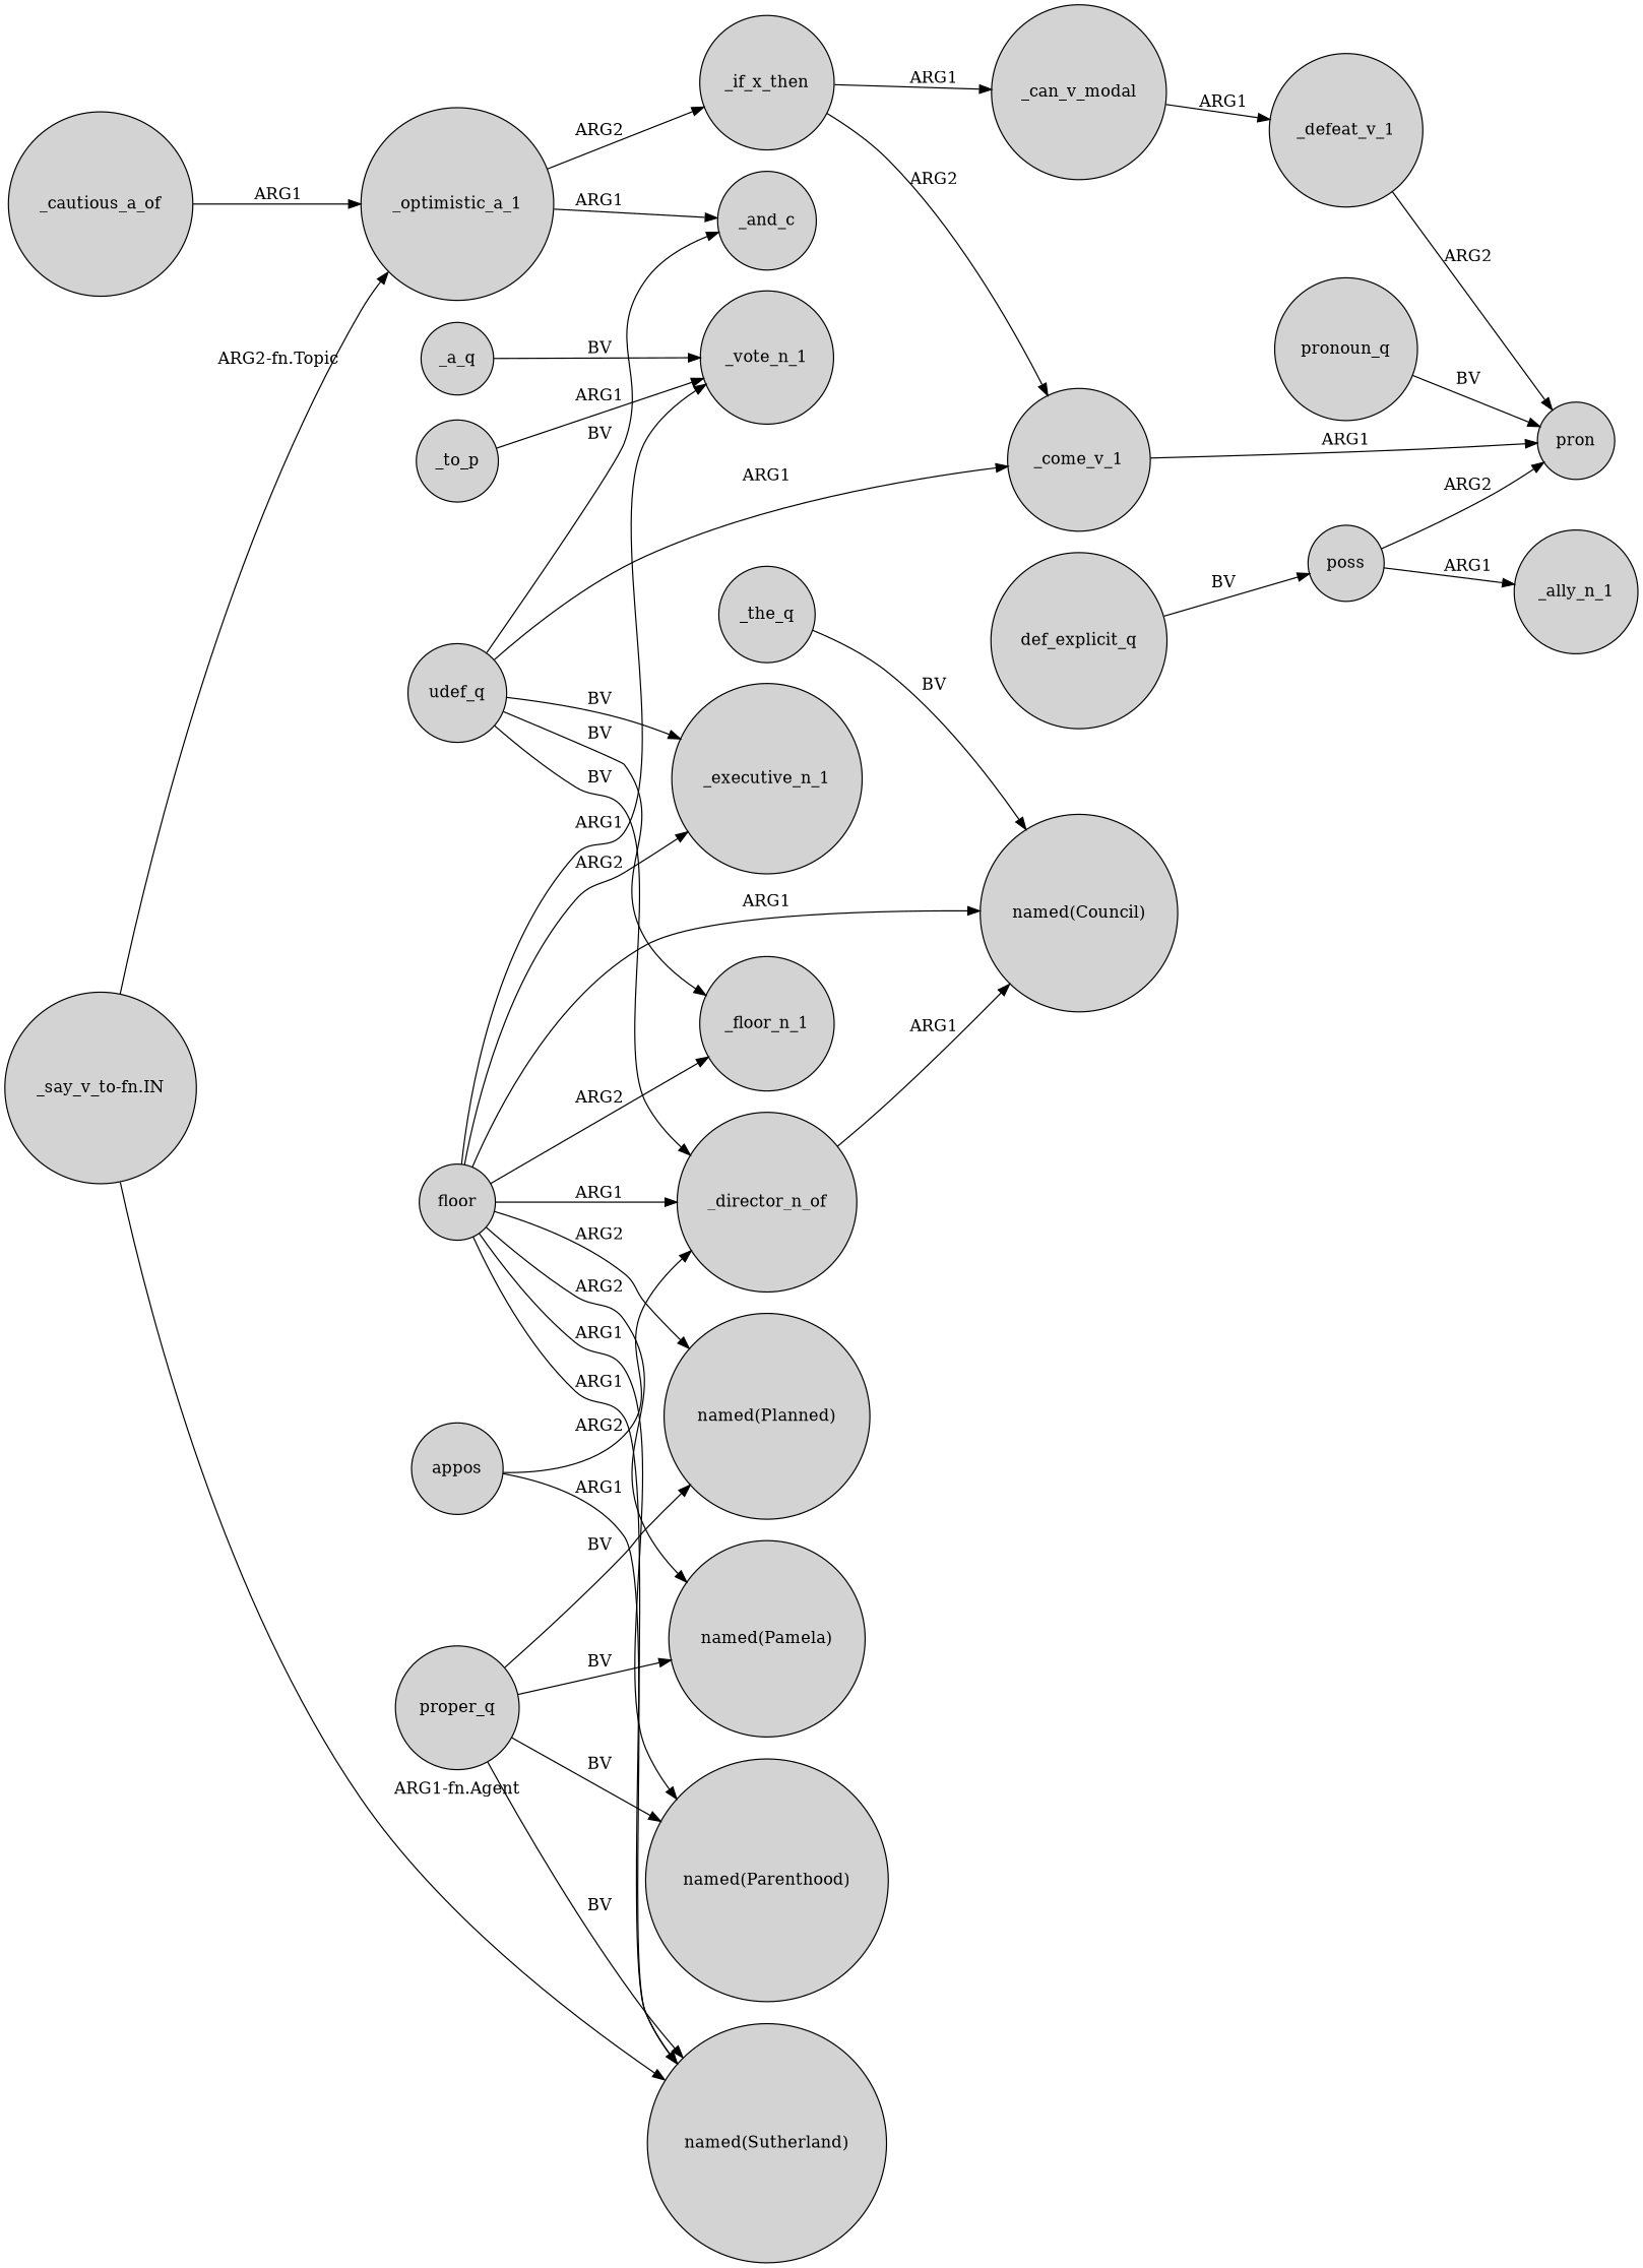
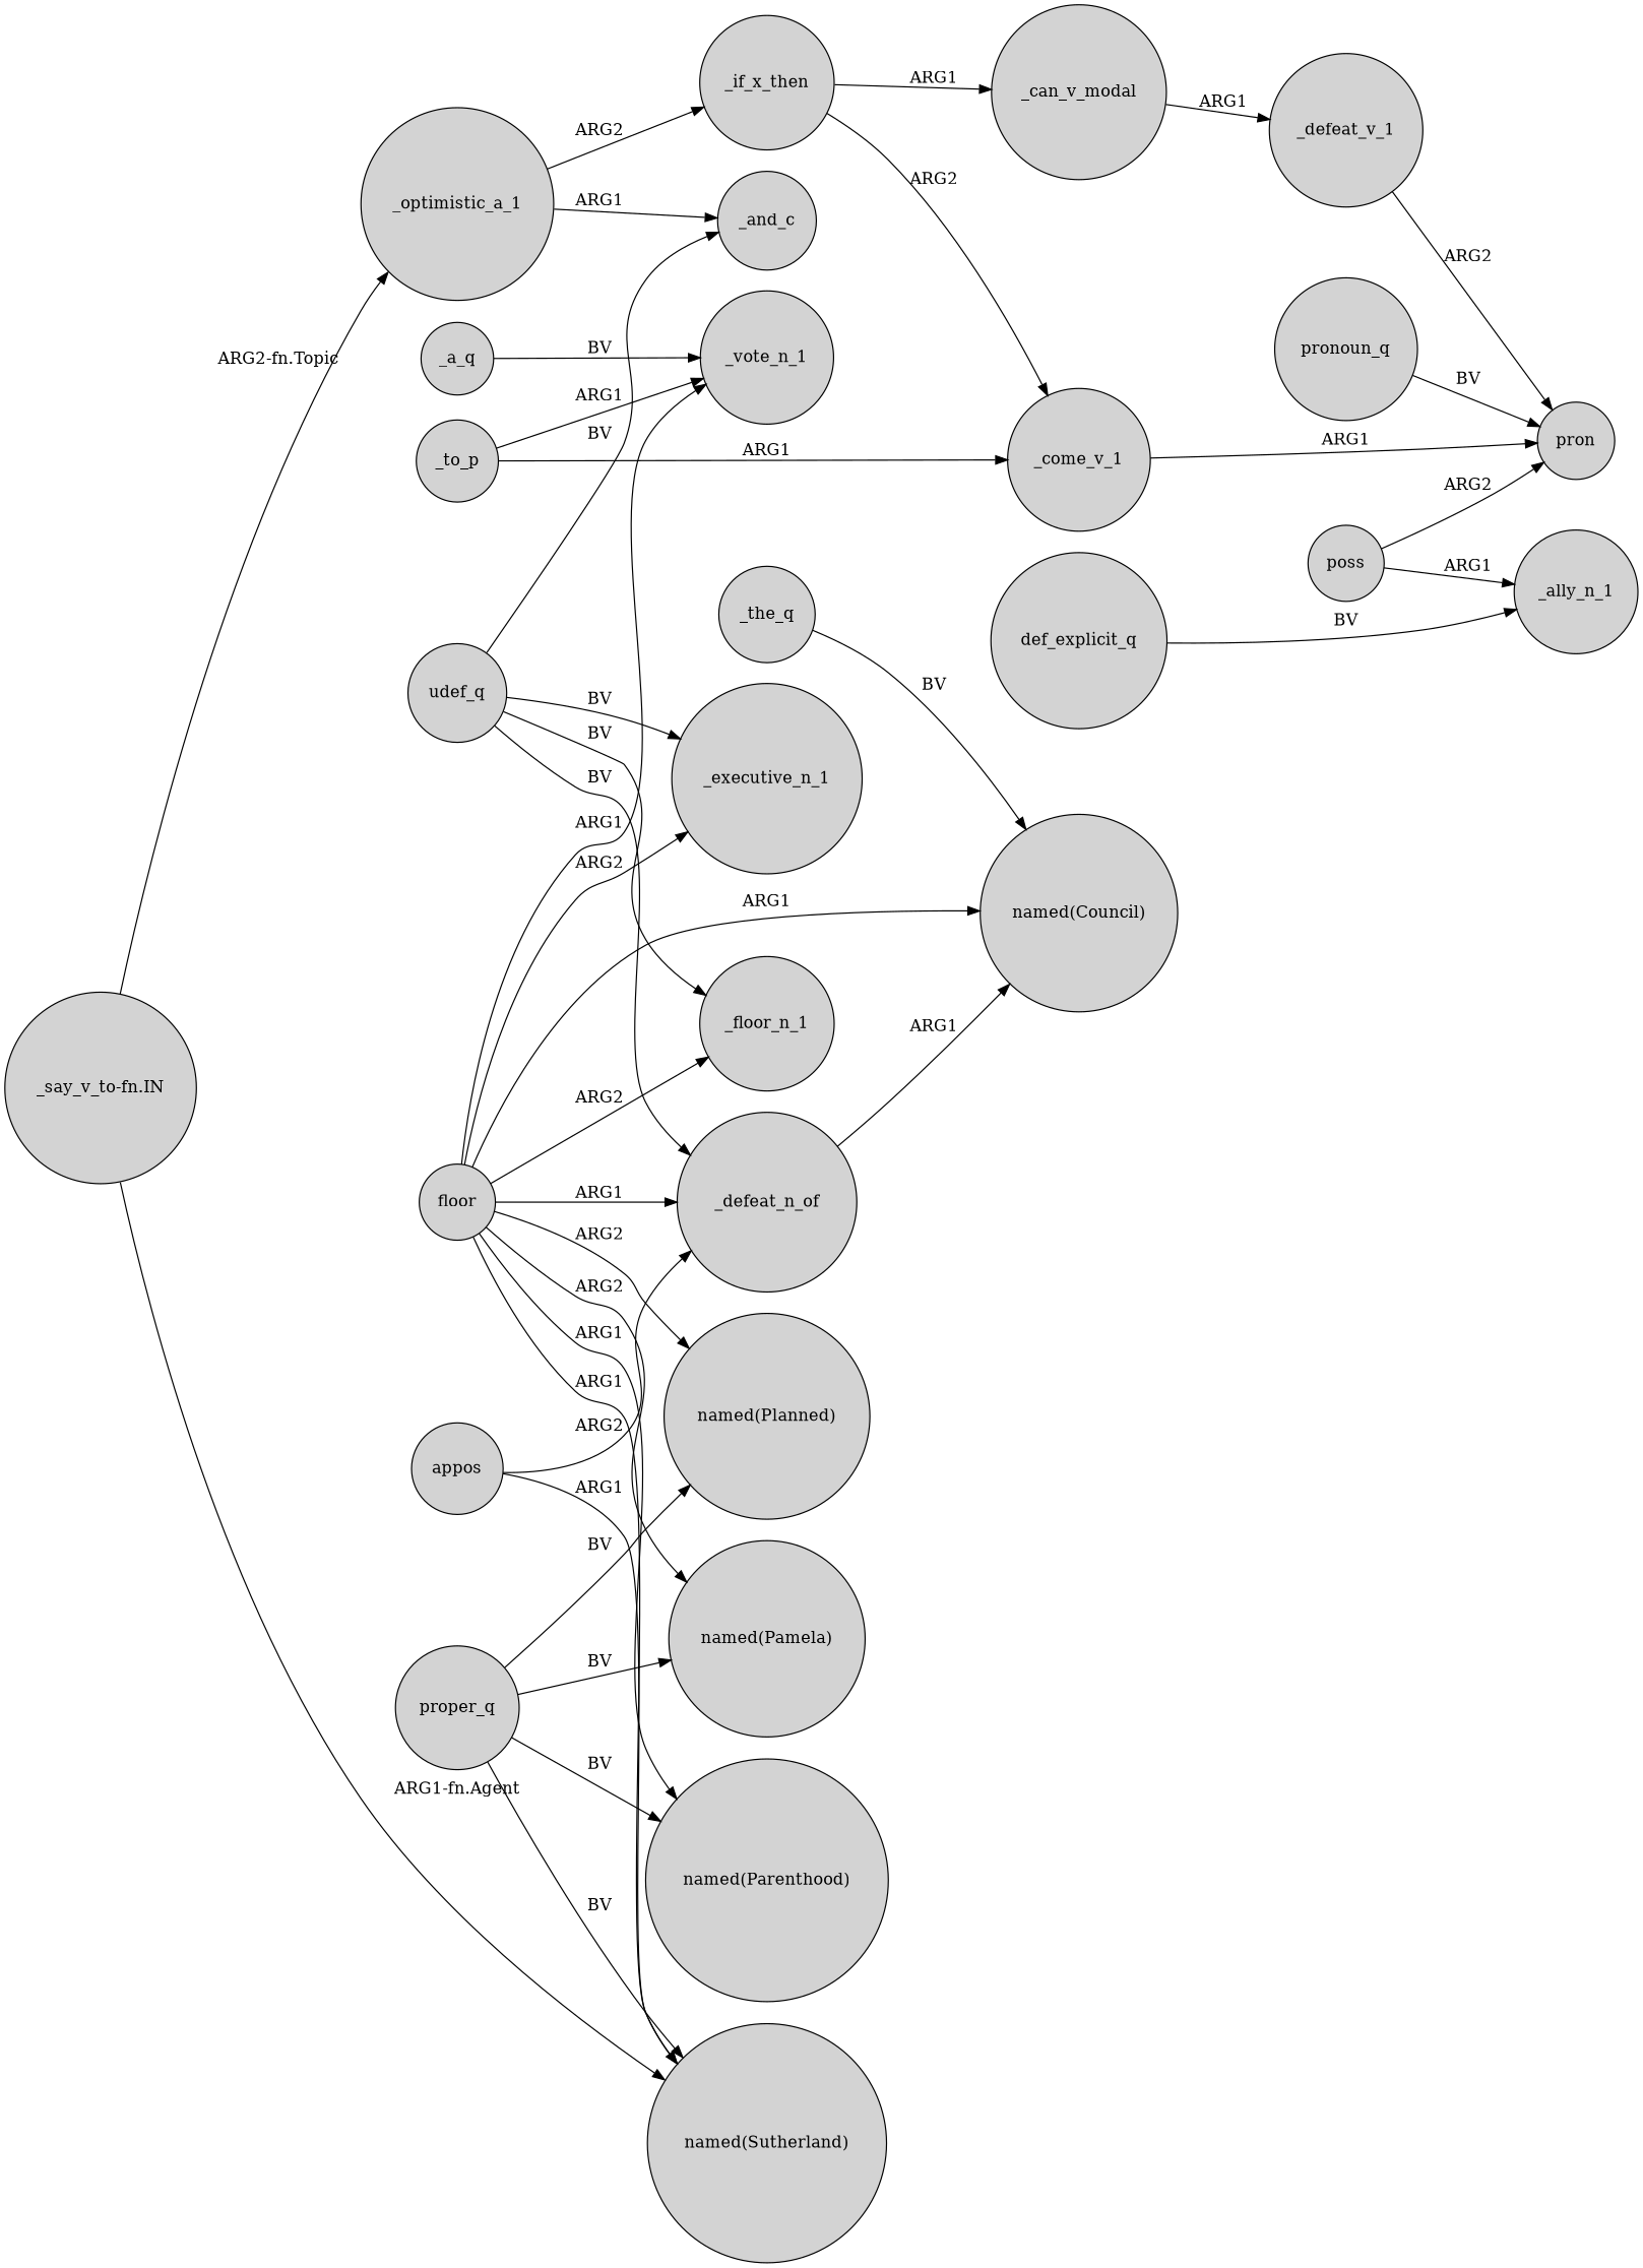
  digraph {
    rankdir=LR
    node [shape=circle style=filled]
    _optimistic_a_1
    _and_c
    _if_x_then
    _come_v_1
    _can_v_modal
    n6 [label=floor]
    "named(Pamela)"
    _executive_n_1
    "named(Sutherland)"
    _floor_n_1
    _vote_n_1
    "named(Parenthood)"
    "named(Council)"
-   _director_n_of
+   _director_n_of [label=_defeat_n_of]
    "named(Planned)"
    proper_q
    poss
    pron
    _ally_n_1
    udef_q
    _to_p
    "_say_v_to-fn.IN"
    appos
    def_explicit_q
    _defeat_v_1
    _the_q
    pronoun_q
    _a_q
-   _cautious_a_of
    _optimistic_a_1 -> _and_c [label=ARG1]
    _optimistic_a_1 -> _if_x_then [label=ARG2]
    _if_x_then -> _come_v_1 [label=ARG2]
    _if_x_then -> _can_v_modal [label=ARG1]
    _come_v_1 -> pron [label=ARG1]
    _can_v_modal -> _defeat_v_1 [label=ARG1]
    n6 -> "named(Pamela)" [label=ARG2]
    n6 -> _executive_n_1 [label=ARG2]
    n6 -> "named(Sutherland)" [label=ARG1]
    n6 -> _floor_n_1 [label=ARG2]
    n6 -> _vote_n_1 [label=ARG1]
    n6 -> "named(Parenthood)" [label=ARG1]
    n6 -> "named(Council)" [label=ARG1]
    n6 -> _director_n_of [label=ARG1]
    n6 -> "named(Planned)" [label=ARG2]
    _director_n_of -> "named(Council)" [label=ARG1]
    proper_q -> "named(Pamela)" [label=BV]
    proper_q -> "named(Sutherland)" [label=BV]
    proper_q -> "named(Parenthood)" [label=BV]
    proper_q -> "named(Planned)" [label=BV]
    poss -> pron [label=ARG2]
    poss -> _ally_n_1 [label=ARG1]
    udef_q -> _and_c [label=BV]
    udef_q -> _executive_n_1 [label=BV]
    udef_q -> _floor_n_1 [label=BV]
    udef_q -> _director_n_of [label=BV]
-   udef_q -> _come_v_1 [label=ARG1]
+   _to_p -> _come_v_1 [label=ARG1]
    _to_p -> _vote_n_1 [label=ARG1]
    "_say_v_to-fn.IN" -> _optimistic_a_1 [label="ARG2-fn.Topic"]
    "_say_v_to-fn.IN" -> "named(Sutherland)" [label="ARG1-fn.Agent"]
    appos -> "named(Sutherland)" [label=ARG1]
    appos -> _director_n_of [label=ARG2]
-   def_explicit_q -> poss [label=BV]
+   def_explicit_q -> _ally_n_1 [label=BV]
    _defeat_v_1 -> pron [label=ARG2]
    _the_q -> "named(Council)" [label=BV]
    pronoun_q -> pron [label=BV]
    _a_q -> _vote_n_1 [label=BV]
-   _cautious_a_of -> _optimistic_a_1 [label=ARG1]
  }
